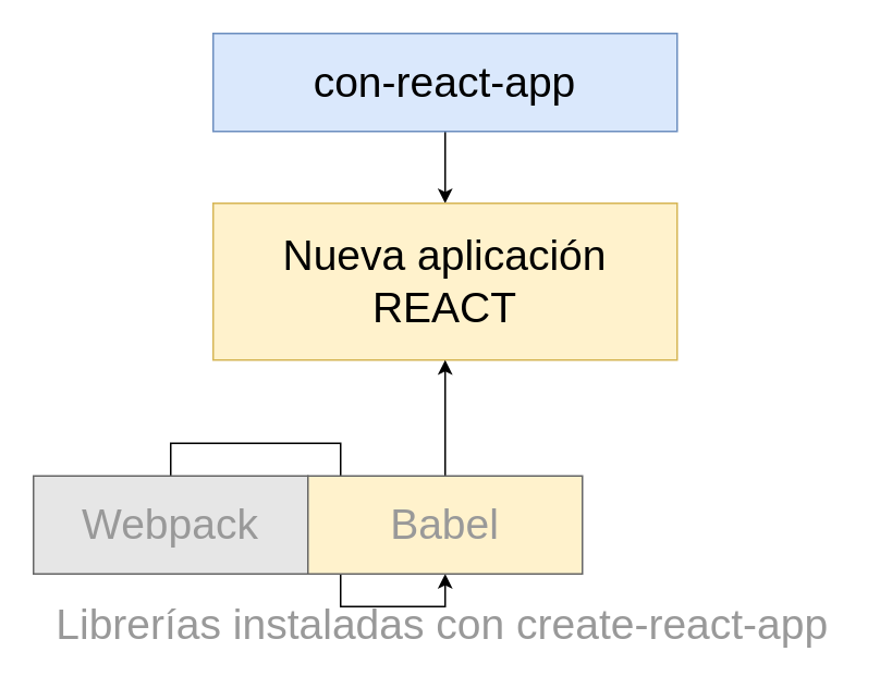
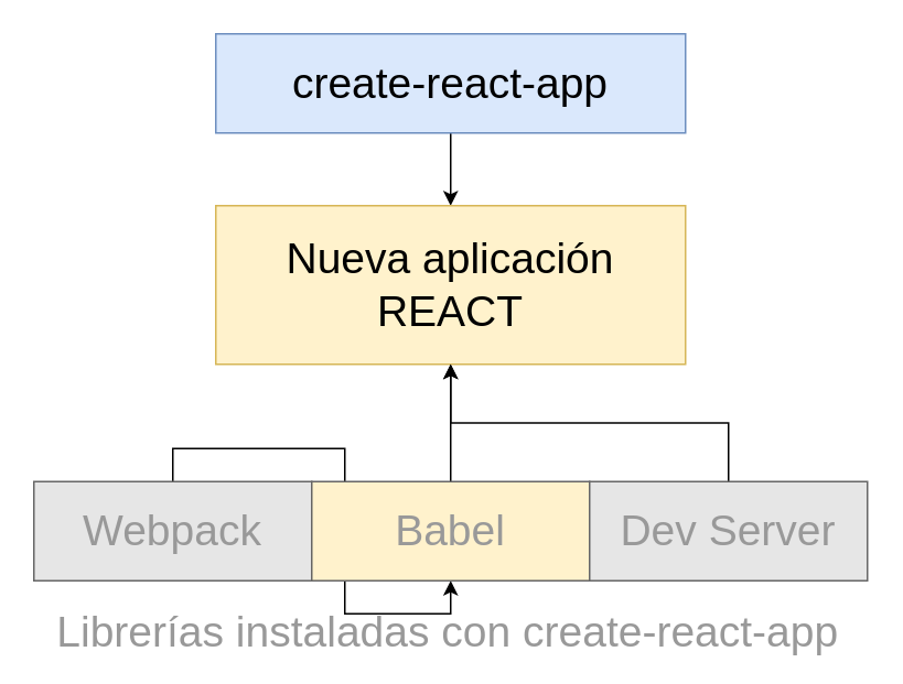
  <mxCell id="0" />
  <mxCell id="1" parent="0" />
  <mxCell id="2" value="" style="edgeStyle=orthogonalEdgeStyle;rounded=0;orthogonalLoop=1;jettySize=auto;html=1;fontSize=26;" edge="1" parent="1" source="3" target="4"><mxGeometry relative="1" as="geometry" /></mxCell>
- <mxCell id="3" value="con-react-app" style="rounded=0;whiteSpace=wrap;html=1;fontSize=26;fillColor=#dae8fc;strokeColor=#6c8ebf;" vertex="1" parent="1"><mxGeometry x="130" y="20" width="284" height="60" as="geometry" /></mxCell>
+ <mxCell id="3" value="create-react-app" style="rounded=0;whiteSpace=wrap;html=1;fontSize=26;fillColor=#dae8fc;strokeColor=#6c8ebf;" vertex="1" parent="1"><mxGeometry x="130" y="20" width="284" height="60" as="geometry" /></mxCell>
  <mxCell id="4" value="Nueva aplicación REACT" style="rounded=0;whiteSpace=wrap;html=1;fontSize=26;fillColor=#fff2cc;strokeColor=#d6b656;" vertex="1" parent="1"><mxGeometry x="130" y="124" width="284" height="96" as="geometry" /></mxCell>
  <mxCell id="5" style="edgeStyle=orthogonalEdgeStyle;rounded=0;orthogonalLoop=1;jettySize=auto;html=1;fontSize=26;fontColor=#999999;" edge="1" parent="1" source="6" target="8"><mxGeometry relative="1" as="geometry" /></mxCell>
  <mxCell id="6" value="Webpack" style="rounded=0;whiteSpace=wrap;html=1;fontSize=26;fillColor=#E6E6E6;strokeColor=#666666;fontColor=#999999;" vertex="1" parent="1"><mxGeometry x="20" y="291" width="168" height="60" as="geometry" /></mxCell>
  <mxCell id="7" style="edgeStyle=orthogonalEdgeStyle;rounded=0;orthogonalLoop=1;jettySize=auto;html=1;entryX=0.5;entryY=1;entryDx=0;entryDy=0;fontSize=26;fontColor=#999999;" edge="1" parent="1" source="8" target="4"><mxGeometry relative="1" as="geometry" /></mxCell>
  <mxCell id="8" value="Babel" style="rounded=0;whiteSpace=wrap;html=1;fontSize=26;fillColor=#fff2cc;strokeColor=#666666;fontColor=#999999;" vertex="1" parent="1"><mxGeometry x="188" y="291" width="168" height="60" as="geometry" /></mxCell>
+ <mxCell id="9" style="edgeStyle=orthogonalEdgeStyle;rounded=0;orthogonalLoop=1;jettySize=auto;html=1;fontSize=26;fontColor=#999999;" edge="1" parent="1" source="10" target="4"><mxGeometry relative="1" as="geometry" /></mxCell>
+ <mxCell id="10" value="Dev Server" style="rounded=0;whiteSpace=wrap;html=1;fontSize=26;fillColor=#E6E6E6;strokeColor=#666666;fontColor=#999999;" vertex="1" parent="1"><mxGeometry x="356" y="291" width="168" height="60" as="geometry" /></mxCell>
  <mxCell id="11" value="Librerías instaladas con create-react-app" style="text;html=1;strokeColor=none;fillColor=none;align=center;verticalAlign=middle;whiteSpace=wrap;rounded=0;fontSize=26;fontColor=#999999;" vertex="1" parent="1"><mxGeometry x="20" y="372" width="501" height="20" as="geometry" /></mxCell>
